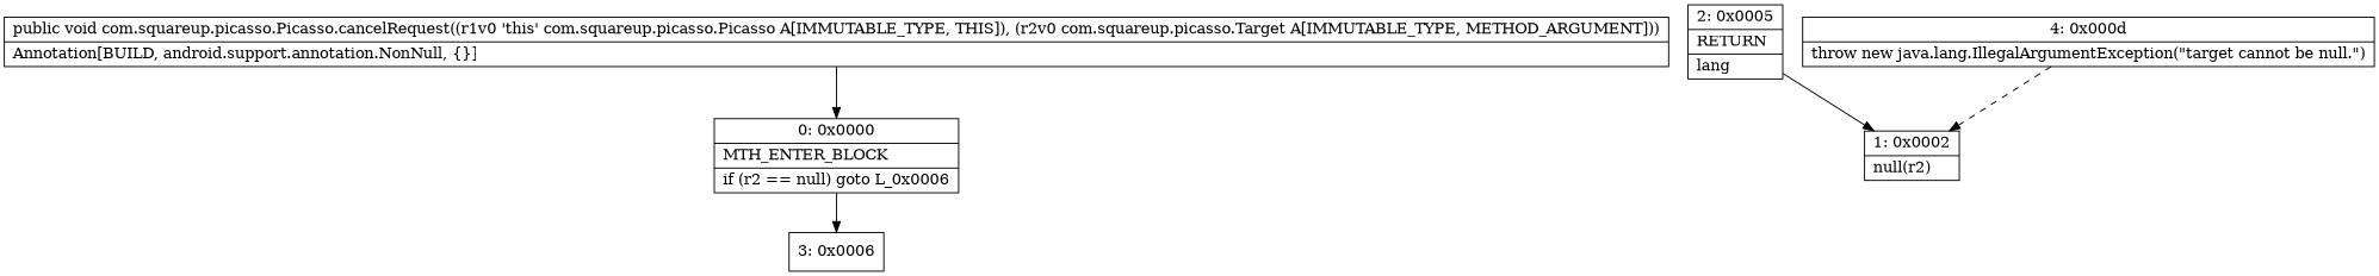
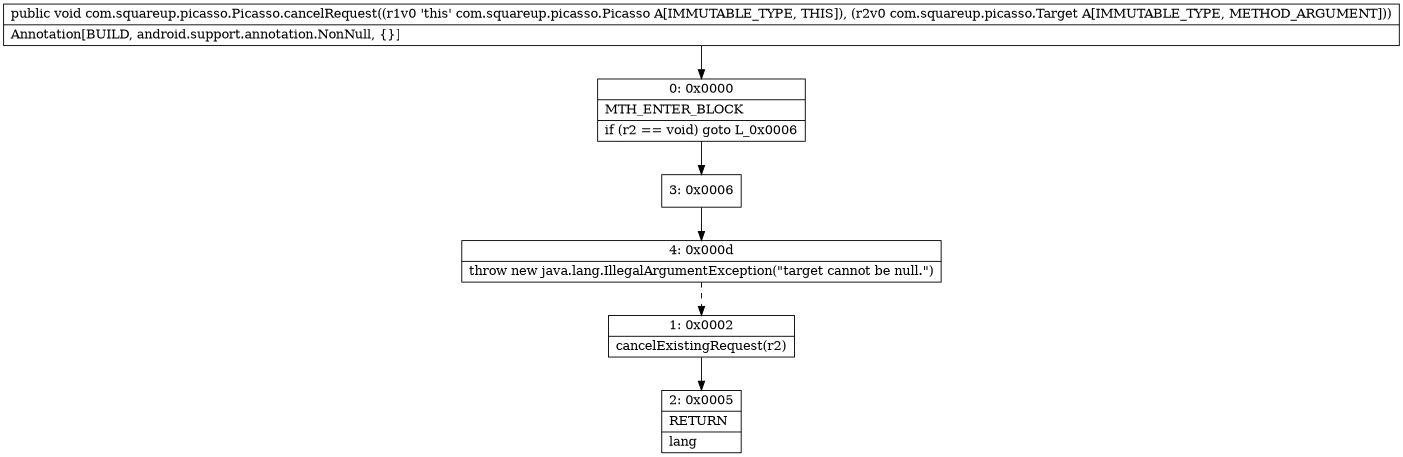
  digraph {
    node [shape=record]
-   n1 [label="{0\:\ 0x0000|MTH_ENTER_BLOCK\l|if (r2 == null) goto L_0x0006\l}"]
+   n1 [label="{0\:\ 0x0000|MTH_ENTER_BLOCK\l|if (r2 == void) goto L_0x0006\l}"]
    n2 [label="{3\:\ 0x0006}"]
-   n3 [label="{1\:\ 0x0002|null(r2)\l}"]
+   n3 [label="{1\:\ 0x0002|cancelExistingRequest(r2)\l}"]
    n4 [label="{2\:\ 0x0005|RETURN\l|lang\l}"]
    n5 [label="{4\:\ 0x000d|throw new java.lang.IllegalArgumentException(\"target cannot be null.\")\l}"]
    n6 [label="{public void com.squareup.picasso.Picasso.cancelRequest((r1v0 'this' com.squareup.picasso.Picasso A[IMMUTABLE_TYPE, THIS]), (r2v0 com.squareup.picasso.Target A[IMMUTABLE_TYPE, METHOD_ARGUMENT]))  | Annotation[BUILD, android.support.annotation.NonNull, \{\}]\l}"]
    n1 -> n2
-   n4 -> n3
+   n2 -> n5
+   n3 -> n4
    n5 -> n3 [style=dashed]
    n6 -> n1
  }
